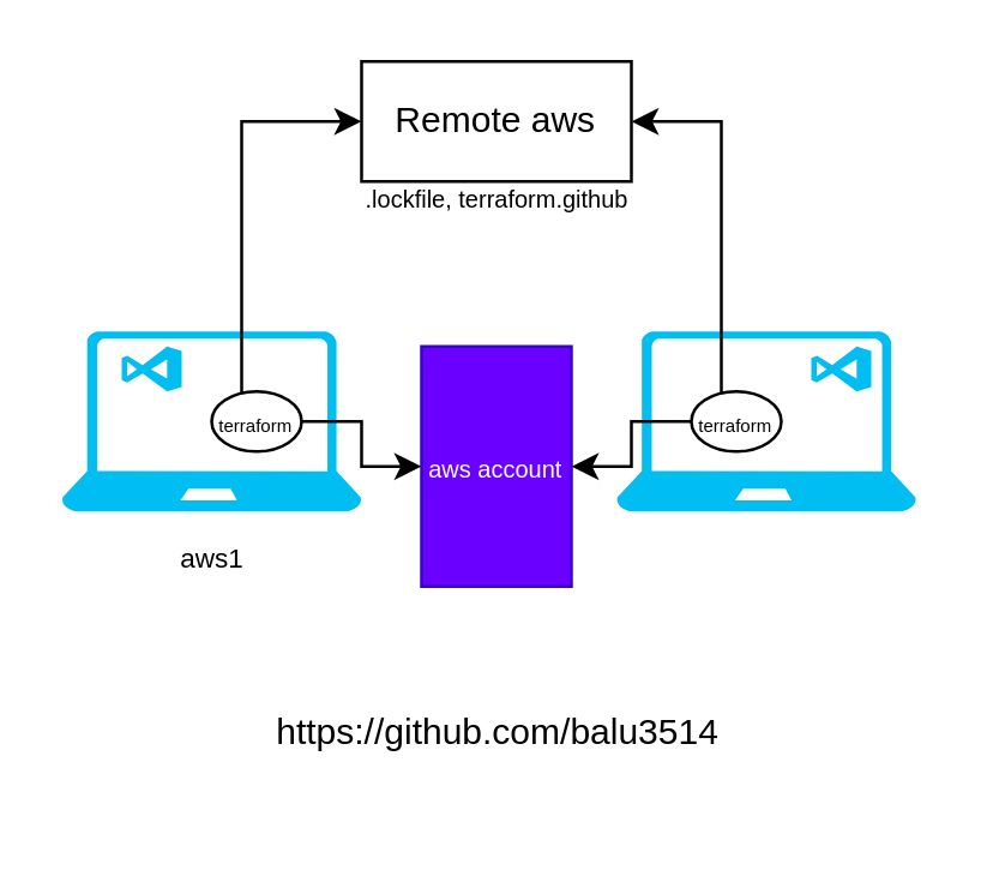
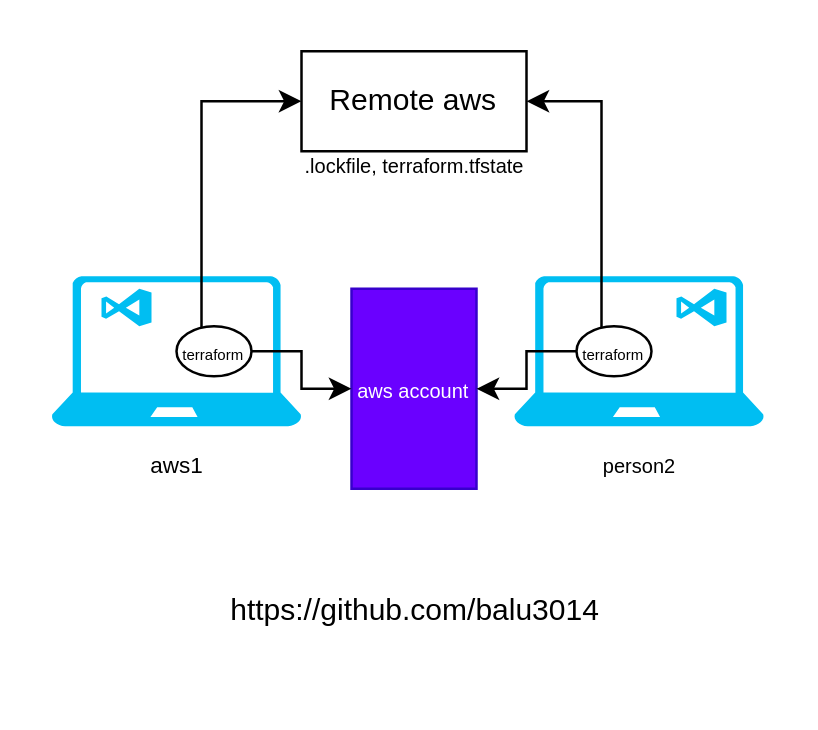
  <mxCell id="0" />
  <mxCell id="1" parent="0" />
  <mxCell id="2" value="" style="verticalLabelPosition=bottom;html=1;verticalAlign=top;align=center;strokeColor=none;fillColor=#00BEF2;shape=mxgraph.azure.laptop;pointerEvents=1;" parent="1" vertex="1"><mxGeometry x="20" y="110" width="100" height="60" as="geometry" /></mxCell>
  <mxCell id="3" value="" style="verticalLabelPosition=bottom;html=1;verticalAlign=top;align=center;strokeColor=none;fillColor=#00BEF2;shape=mxgraph.azure.laptop;pointerEvents=1;" parent="1" vertex="1"><mxGeometry x="205" y="110" width="100" height="60" as="geometry" /></mxCell>
  <mxCell id="4" value="&lt;font style=&quot;font-size: 8px;&quot;&gt;aws account&lt;/font&gt;" style="whiteSpace=wrap;html=1;aspect=fixed;fillColor=#6a00ff;strokeColor=#3700CC;fontColor=#ffffff;" parent="1" vertex="1"><mxGeometry x="140" y="115" width="50" height="80" as="geometry" /></mxCell>
  <mxCell id="5" value="" style="verticalLabelPosition=bottom;html=1;verticalAlign=top;align=center;strokeColor=none;fillColor=#00BEF2;shape=mxgraph.azure.visual_studio_online;" parent="1" vertex="1"><mxGeometry x="40" y="115" width="20" height="15" as="geometry" /></mxCell>
  <mxCell id="6" value="" style="verticalLabelPosition=bottom;html=1;verticalAlign=top;align=center;strokeColor=none;fillColor=#00BEF2;shape=mxgraph.azure.visual_studio_online;" parent="1" vertex="1"><mxGeometry x="270" y="115" width="20" height="15" as="geometry" /></mxCell>
  <mxCell id="7" style="edgeStyle=orthogonalEdgeStyle;rounded=0;orthogonalLoop=1;jettySize=auto;html=1;entryX=0;entryY=0.5;entryDx=0;entryDy=0;" parent="1" source="9" target="4" edge="1"><mxGeometry relative="1" as="geometry" /></mxCell>
  <mxCell id="8" style="edgeStyle=orthogonalEdgeStyle;rounded=0;orthogonalLoop=1;jettySize=auto;html=1;entryX=0;entryY=0.5;entryDx=0;entryDy=0;" parent="1" source="9" target="15" edge="1"><mxGeometry relative="1" as="geometry"><Array as="points"><mxPoint x="80" y="40" /></Array></mxGeometry></mxCell>
  <mxCell id="9" value="&lt;font style=&quot;font-size: 6px;&quot;&gt;terraform&lt;/font&gt;" style="ellipse;whiteSpace=wrap;html=1;" parent="1" vertex="1"><mxGeometry x="70" y="130" width="30" height="20" as="geometry" /></mxCell>
  <mxCell id="10" style="edgeStyle=orthogonalEdgeStyle;rounded=0;orthogonalLoop=1;jettySize=auto;html=1;entryX=1;entryY=0.5;entryDx=0;entryDy=0;" parent="1" source="12" target="4" edge="1"><mxGeometry relative="1" as="geometry" /></mxCell>
  <mxCell id="11" style="edgeStyle=orthogonalEdgeStyle;rounded=0;orthogonalLoop=1;jettySize=auto;html=1;entryX=1;entryY=0.5;entryDx=0;entryDy=0;" parent="1" source="12" target="15" edge="1"><mxGeometry relative="1" as="geometry"><Array as="points"><mxPoint x="240" y="40" /></Array></mxGeometry></mxCell>
  <mxCell id="12" value="&lt;font style=&quot;font-size: 6px;&quot;&gt;terraform&lt;/font&gt;" style="ellipse;whiteSpace=wrap;html=1;" parent="1" vertex="1"><mxGeometry x="230" y="130" width="30" height="20" as="geometry" /></mxCell>
  <mxCell id="13" value="&lt;font style=&quot;font-size: 9px;&quot;&gt;aws1&lt;/font&gt;" style="text;html=1;align=center;verticalAlign=middle;resizable=0;points=[];autosize=1;strokeColor=none;fillColor=none;" parent="1" vertex="1"><mxGeometry x="40" y="170" width="60" height="30" as="geometry" /></mxCell>
+ <mxCell id="14" value="&lt;font style=&quot;font-size: 8px;&quot;&gt;person2&lt;/font&gt;" style="text;html=1;align=center;verticalAlign=middle;resizable=0;points=[];autosize=1;strokeColor=none;fillColor=none;" parent="1" vertex="1"><mxGeometry x="230" y="170" width="50" height="30" as="geometry" /></mxCell>
  <mxCell id="15" value="Remote aws" style="rounded=0;whiteSpace=wrap;html=1;" parent="1" vertex="1"><mxGeometry x="120" y="20" width="90" height="40" as="geometry" /></mxCell>
- <mxCell id="16" value="&lt;font style=&quot;font-size: 8px;&quot;&gt;.lockfile, terraform.github&lt;/font&gt;" style="text;html=1;align=center;verticalAlign=middle;resizable=0;points=[];autosize=1;strokeColor=none;fillColor=none;" parent="1" vertex="1"><mxGeometry x="110" y="50" width="110" height="30" as="geometry" /></mxCell>
- <mxCell id="17" value="https://github.com/balu3514" style="text;whiteSpace=wrap;" vertex="1" parent="1"><mxGeometry x="90" y="230" width="180" height="40" as="geometry" /></mxCell>
+ <mxCell id="16" value="&lt;font style=&quot;font-size: 8px;&quot;&gt;.lockfile, terraform.tfstate&lt;/font&gt;" style="text;html=1;align=center;verticalAlign=middle;resizable=0;points=[];autosize=1;strokeColor=none;fillColor=none;" parent="1" vertex="1"><mxGeometry x="110" y="50" width="110" height="30" as="geometry" /></mxCell>
+ <mxCell id="17" value="https://github.com/balu3014" style="text;whiteSpace=wrap;" vertex="1" parent="1"><mxGeometry x="90" y="230" width="180" height="40" as="geometry" /></mxCell>
